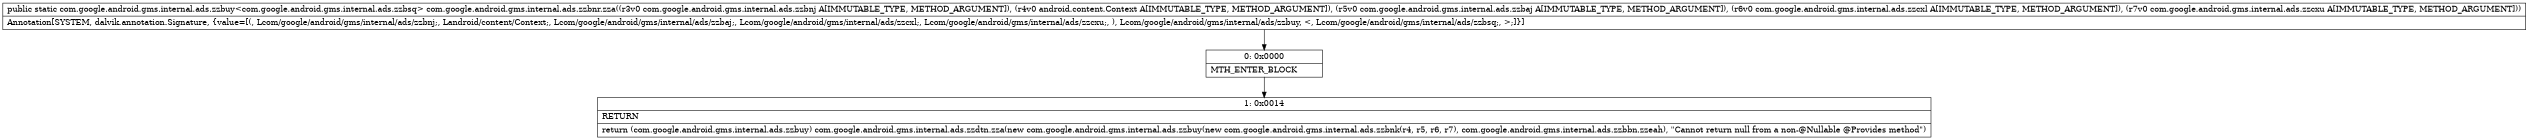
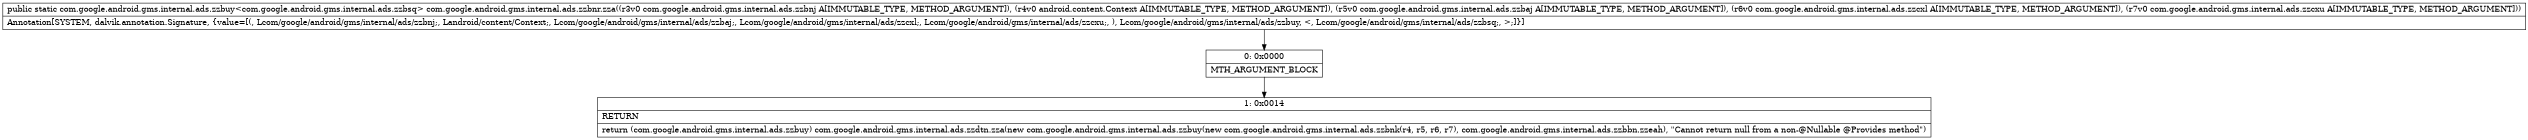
  digraph {
    node [shape=record]
-   n1 [label="{0\:\ 0x0000|MTH_ENTER_BLOCK\l}"]
+   n1 [label="{0\:\ 0x0000|MTH_ARGUMENT_BLOCK\l}"]
    n2 [label="{1\:\ 0x0014|RETURN\l|return (com.google.android.gms.internal.ads.zzbuy) com.google.android.gms.internal.ads.zzdtn.zza(new com.google.android.gms.internal.ads.zzbuy(new com.google.android.gms.internal.ads.zzbnk(r4, r5, r6, r7), com.google.android.gms.internal.ads.zzbbn.zzeah), \"Cannot return null from a non\-@Nullable @Provides method\")\l}"]
    n3 [label="{public static com.google.android.gms.internal.ads.zzbuy\<com.google.android.gms.internal.ads.zzbsq\> com.google.android.gms.internal.ads.zzbnr.zza((r3v0 com.google.android.gms.internal.ads.zzbnj A[IMMUTABLE_TYPE, METHOD_ARGUMENT]), (r4v0 android.content.Context A[IMMUTABLE_TYPE, METHOD_ARGUMENT]), (r5v0 com.google.android.gms.internal.ads.zzbaj A[IMMUTABLE_TYPE, METHOD_ARGUMENT]), (r6v0 com.google.android.gms.internal.ads.zzcxl A[IMMUTABLE_TYPE, METHOD_ARGUMENT]), (r7v0 com.google.android.gms.internal.ads.zzcxu A[IMMUTABLE_TYPE, METHOD_ARGUMENT]))  | Annotation[SYSTEM, dalvik.annotation.Signature, \{value=[(, Lcom\/google\/android\/gms\/internal\/ads\/zzbnj;, Landroid\/content\/Context;, Lcom\/google\/android\/gms\/internal\/ads\/zzbaj;, Lcom\/google\/android\/gms\/internal\/ads\/zzcxl;, Lcom\/google\/android\/gms\/internal\/ads\/zzcxu;, ), Lcom\/google\/android\/gms\/internal\/ads\/zzbuy, \<, Lcom\/google\/android\/gms\/internal\/ads\/zzbsq;, \>;]\}]\l}"]
    n1 -> n2
    n3 -> n1
  }
